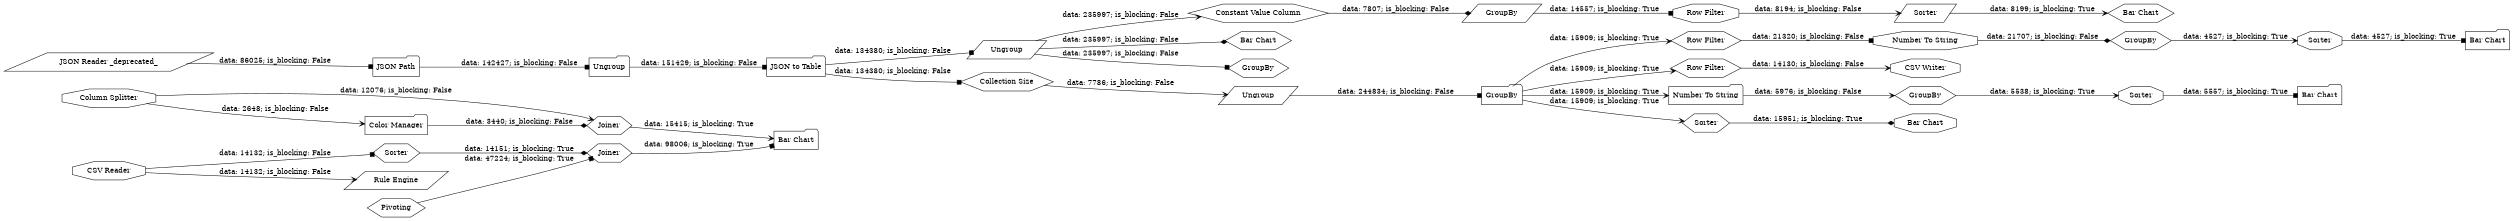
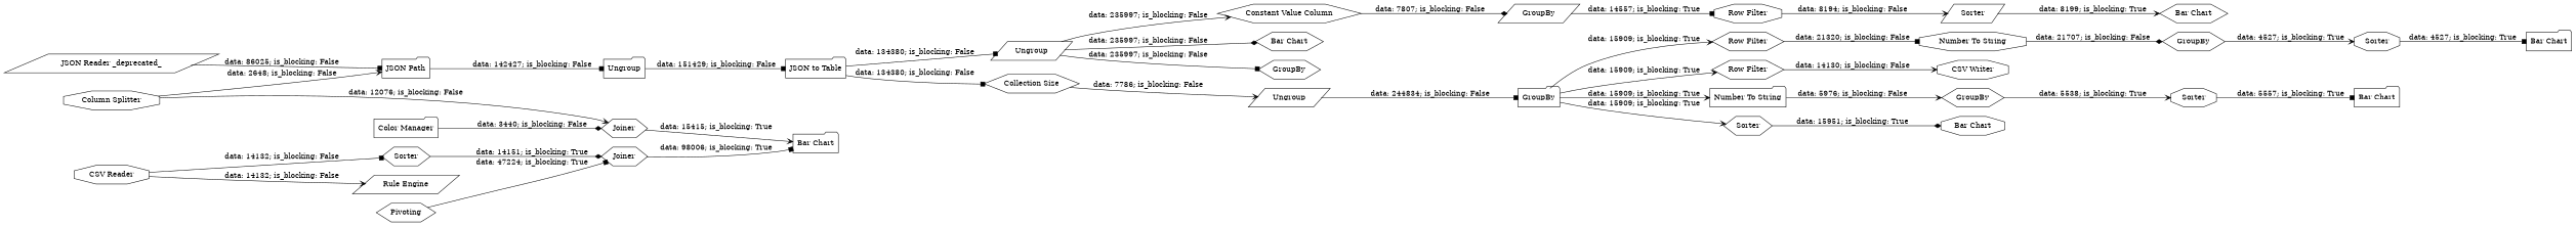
  digraph {
    rankdir=LR
    node [shape=hexagon]
    edge [arrowhead=vee]
    n1 [label=Ungroup shape=parallelogram]
    n2 [label=GroupBy shape=folder]
    n3 [label="Row Filter"]
    n4 [label="Number To String" shape=folder]
    n5 [label=Sorter]
    n6 [label="Row Filter"]
    n7 [label=GroupBy shape=parallelogram]
    n8 [label="Row Filter" shape=octagon]
    n9 [label=Sorter shape=parallelogram]
    n10 [label="JSON Path" shape=folder]
    n11 [label=Ungroup shape=folder]
    n12 [label="JSON to Table" shape=folder]
    n13 [label="Bar Chart" shape=folder]
    n14 [label="Bar Chart"]
    n15 [label="Bar Chart"]
    n16 [label="CSV Writer" shape=octagon]
    n17 [label=GroupBy]
    n18 [label=Sorter shape=octagon]
    n19 [label="Bar Chart" shape=folder]
    n20 [label=Ungroup shape=parallelogram]
    n21 [label=GroupBy]
    n22 [label="Constant Value Column"]
    n23 [label="Column Splitter" shape=octagon]
    n24 [label=Joiner]
    n25 [label="Color Manager" shape=folder]
    n26 [label="Bar Chart" shape=octagon]
    n27 [label="Rule Engine" shape=parallelogram]
    n28 [label=Pivoting]
    n29 [label=Joiner]
    n30 [label="Bar Chart" shape=folder]
    n31 [label="JSON Reader _deprecated_" shape=parallelogram]
    n32 [label="Collection Size"]
    n33 [label=Sorter]
    n34 [label=GroupBy]
    n35 [label=Sorter shape=octagon]
    n36 [label="Number To String" shape=octagon]
    n37 [label="CSV Reader" shape=octagon]
    n1 -> n2 [arrowhead=box label="data: 244834; is_blocking: False"]
    n2 -> n3 [label="data: 15909; is_blocking: True"]
    n2 -> n4 [label="data: 15909; is_blocking: True"]
    n2 -> n5 [label="data: 15909; is_blocking: True"]
    n2 -> n6 [label="data: 15909; is_blocking: True"]
    n3 -> n16 [label="data: 14130; is_blocking: False"]
    n4 -> n17 [label="data: 5976; is_blocking: False"]
    n5 -> n26 [arrowhead=diamond label="data: 15951; is_blocking: True"]
    n6 -> n36 [arrowhead=box label="data: 21320; is_blocking: False"]
    n7 -> n8 [arrowhead=box label="data: 14557; is_blocking: True"]
    n8 -> n9 [label="data: 8194; is_blocking: False"]
    n9 -> n15 [label="data: 8199; is_blocking: True"]
    n10 -> n11 [arrowhead=box label="data: 142427; is_blocking: False"]
    n11 -> n12 [arrowhead=box label="data: 151429; is_blocking: False"]
    n12 -> n20 [arrowhead=box label="data: 134380; is_blocking: False"]
    n12 -> n32 [arrowhead=box label="data: 134380; is_blocking: False"]
    n17 -> n18 [label="data: 5538; is_blocking: True"]
    n18 -> n30 [arrowhead=box label="data: 5557; is_blocking: True"]
    n20 -> n14 [arrowhead=diamond label="data: 235997; is_blocking: False"]
    n20 -> n21 [arrowhead=box label="data: 235997; is_blocking: False"]
    n20 -> n22 [label="data: 235997; is_blocking: False"]
    n22 -> n7 [arrowhead=diamond label="data: 7807; is_blocking: False"]
    n23 -> n24 [label="data: 12076; is_blocking: False"]
-   n23 -> n25 [label="data: 2648; is_blocking: False"]
+   n23 -> n10 [label="data: 2648; is_blocking: False"]
    n24 -> n13 [label="data: 15415; is_blocking: True"]
    n25 -> n24 [arrowhead=diamond label="data: 3440; is_blocking: False"]
    n28 -> n29 [arrowhead=box label="data: 47224; is_blocking: True"]
    n29 -> n13 [arrowhead=box label="data: 98006; is_blocking: True"]
    n31 -> n10 [arrowhead=box label="data: 86025; is_blocking: False"]
    n32 -> n1 [label="data: 7786; is_blocking: False"]
    n33 -> n29 [arrowhead=diamond label="data: 14151; is_blocking: True"]
    n34 -> n35 [label="data: 4527; is_blocking: True"]
    n35 -> n19 [arrowhead=box label="data: 4527; is_blocking: True"]
    n36 -> n34 [arrowhead=diamond label="data: 21707; is_blocking: False"]
    n37 -> n27 [label="data: 14132; is_blocking: False"]
    n37 -> n33 [arrowhead=box label="data: 14132; is_blocking: False"]
  }
